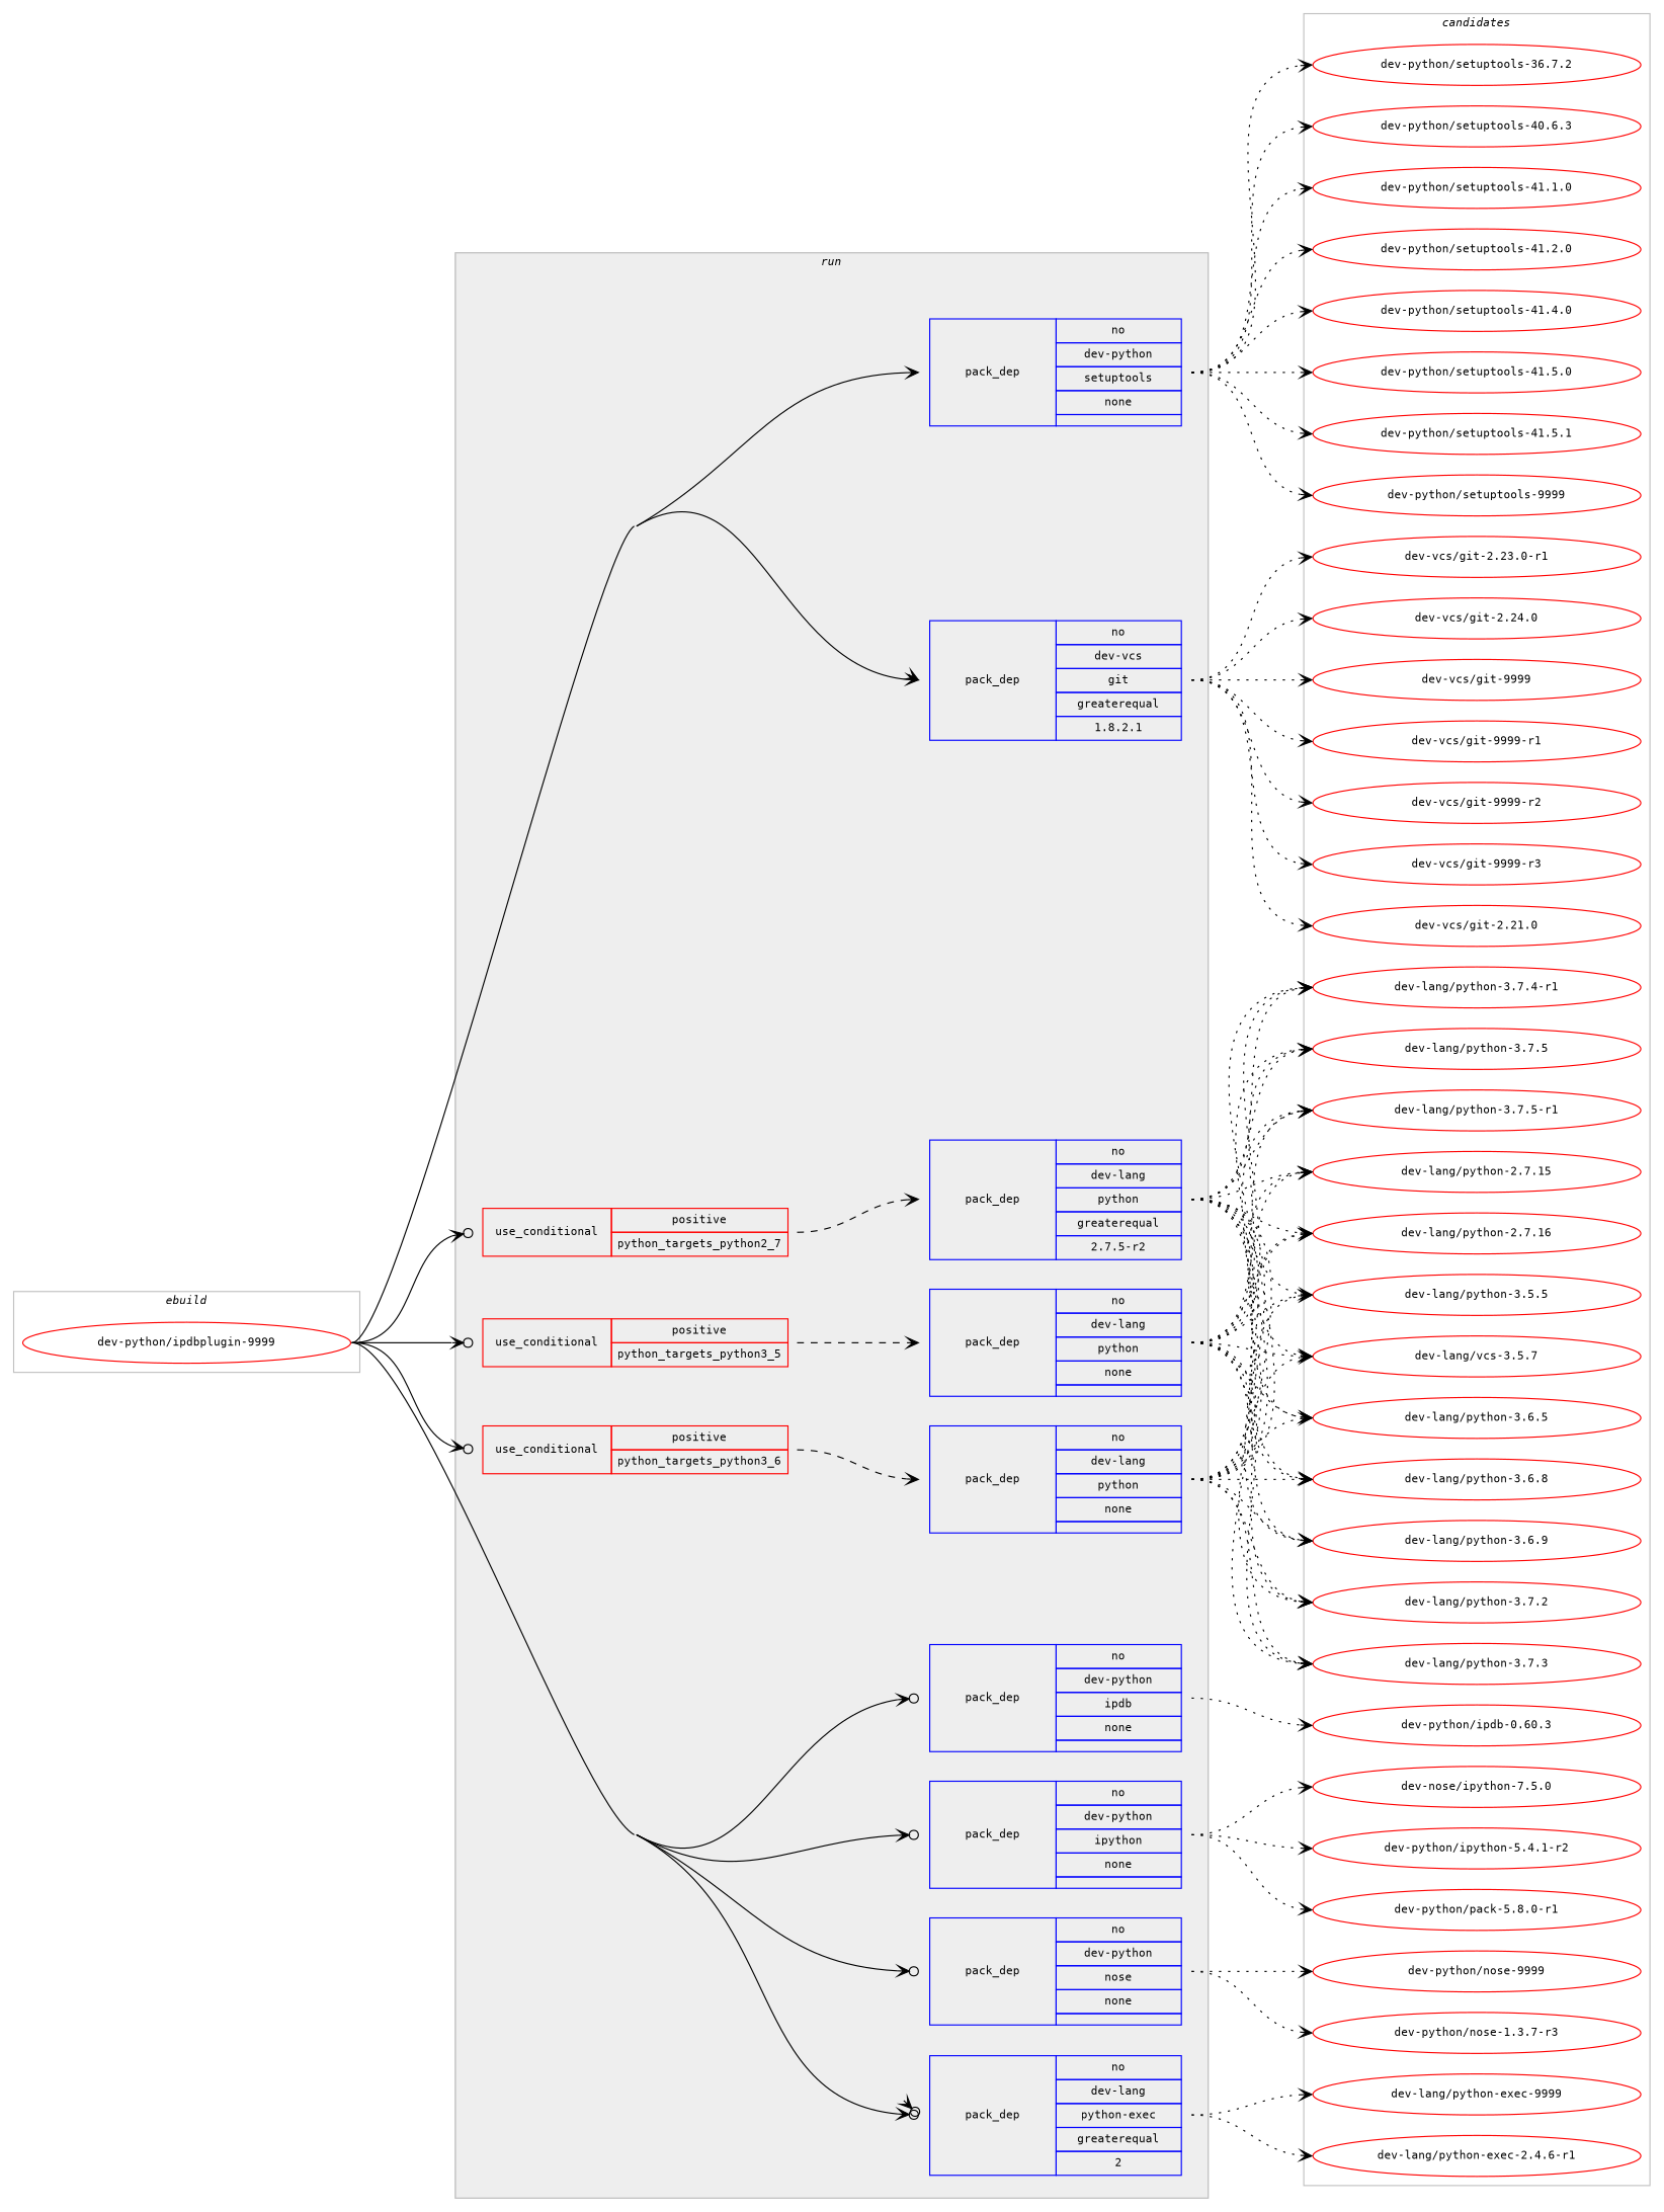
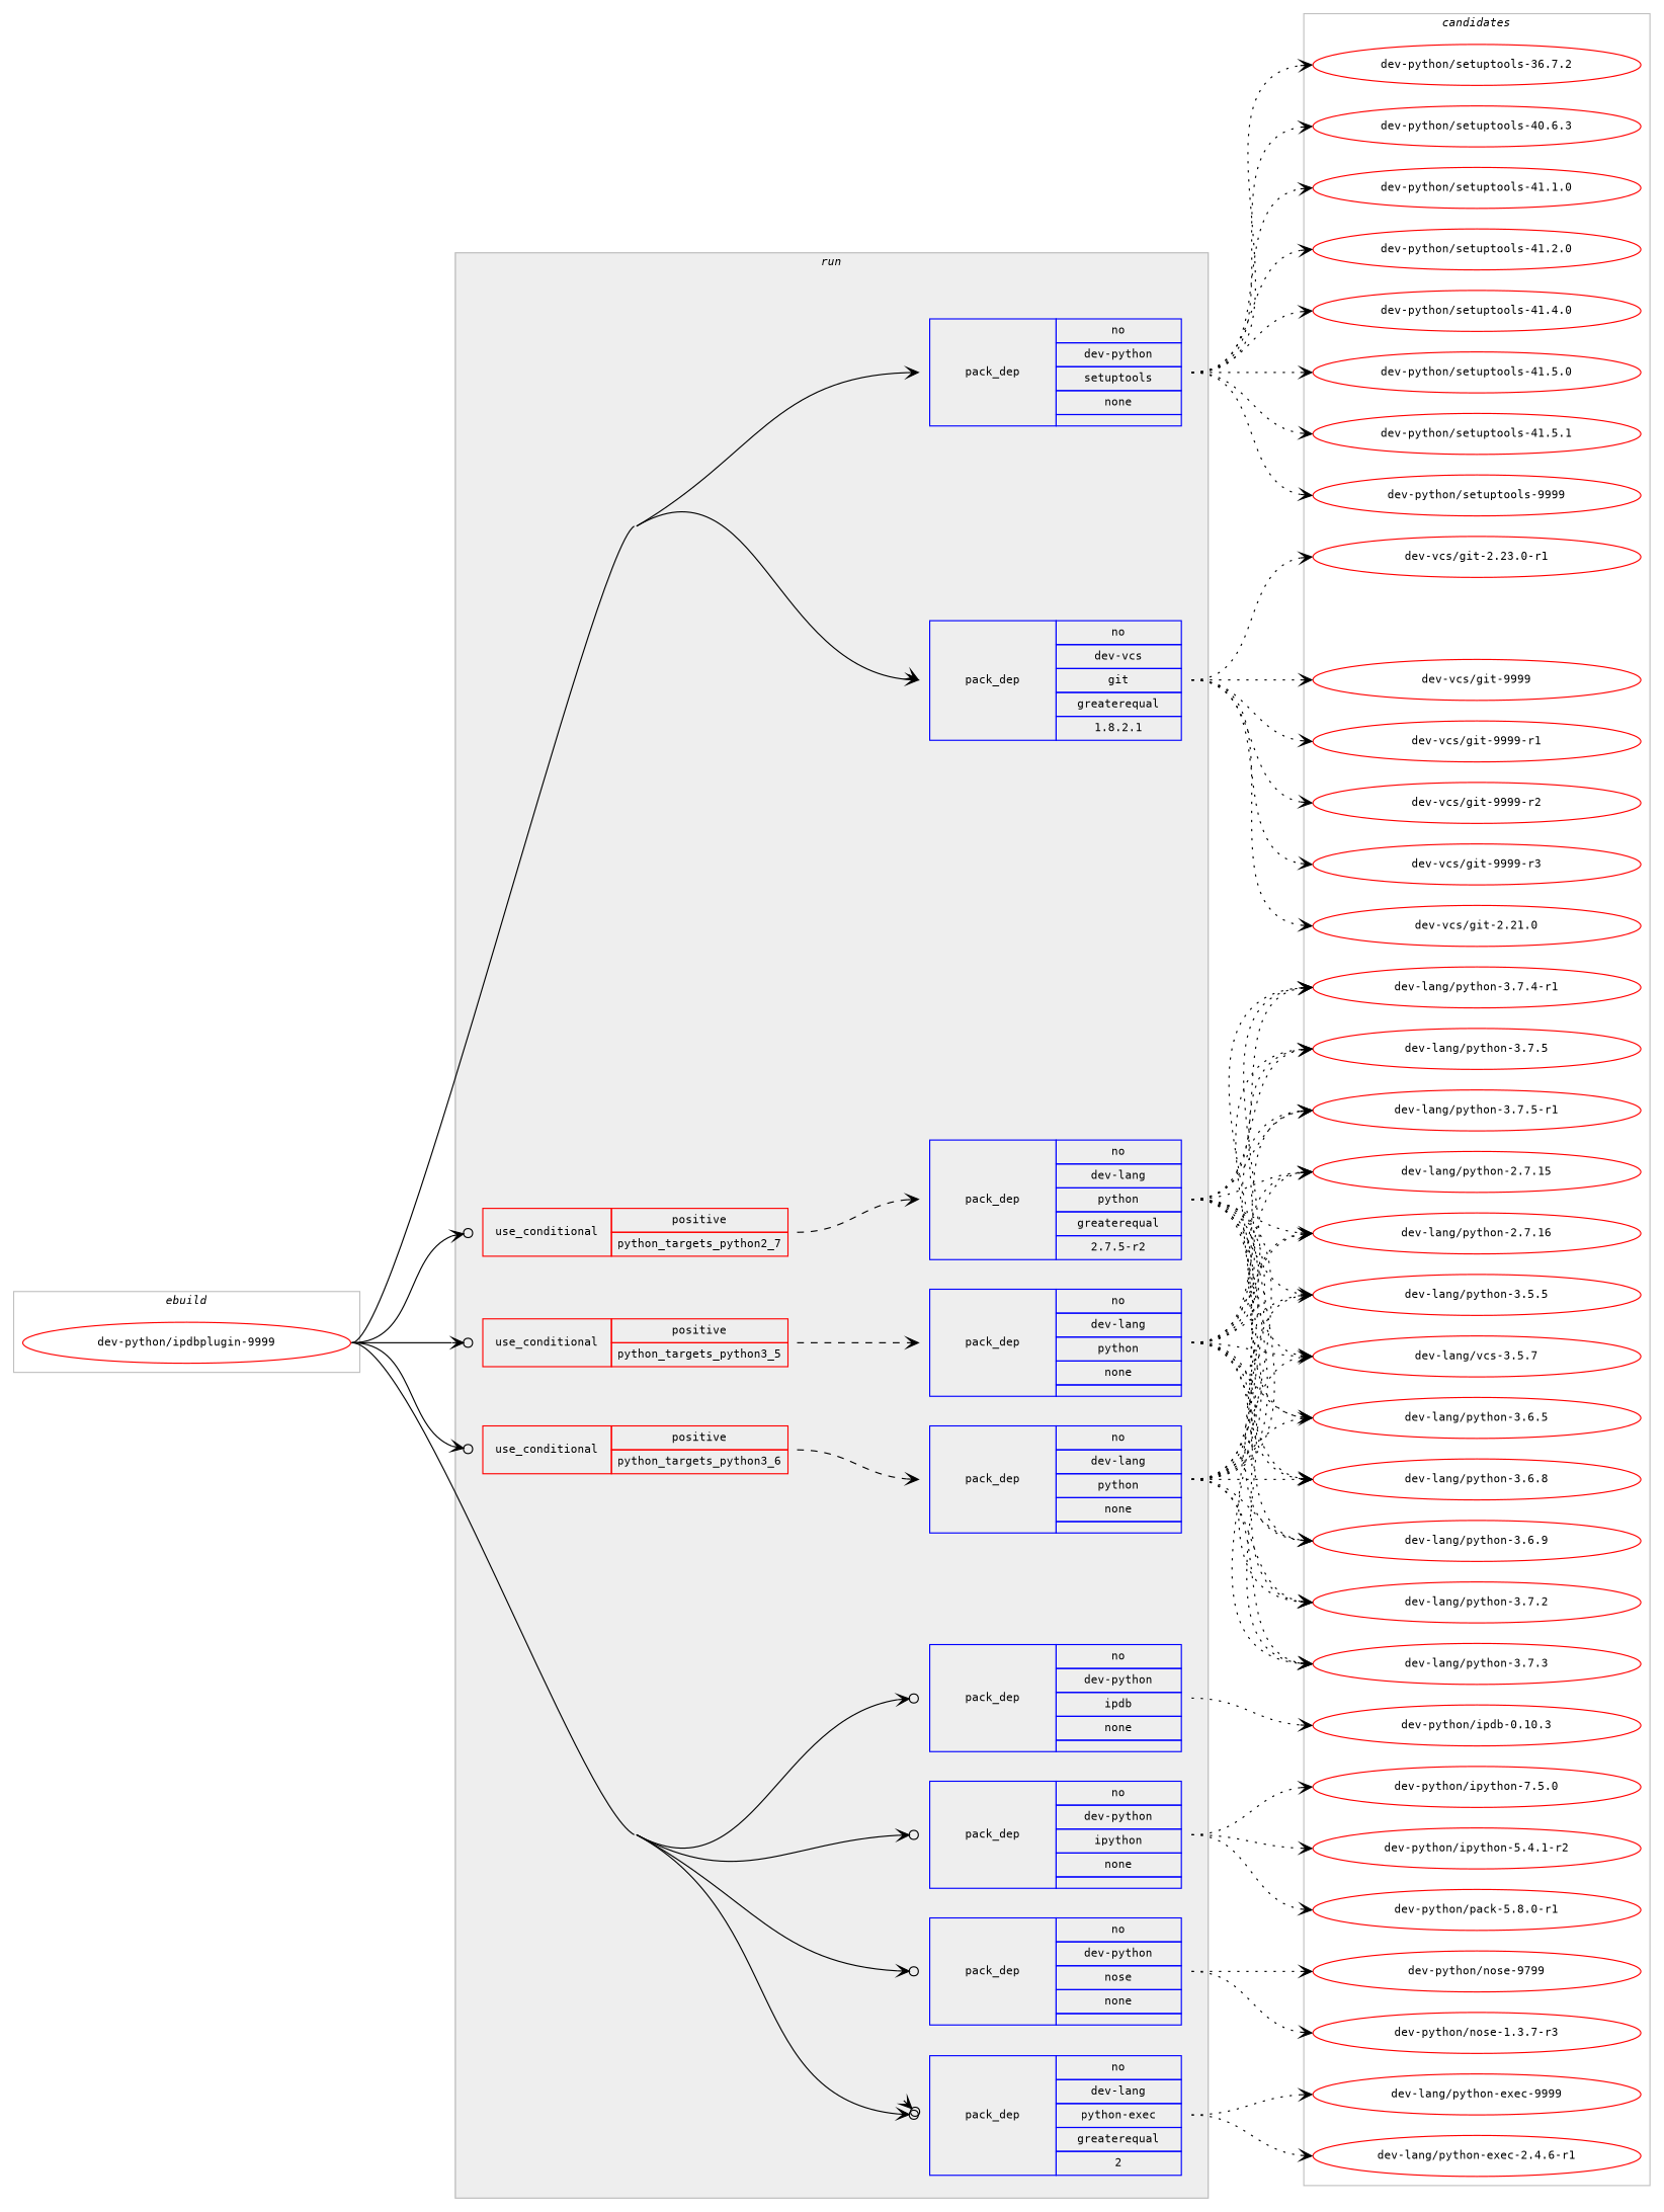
  digraph {
    compound=true
    concentrate=true
    fontname="DejaVu Sans Mono"
    fontsize=10
    newrank=true
    rankdir=LR
    ranksep=1.5
    node [color=red fontname="DejaVu Sans Mono" fontsize=10]
    edge [arrowhead=vee fontname="DejaVu Sans Mono" headport=w style=dotted tailport=e weight=100]
    n1 [label="dev-python/ipdbplugin-9999" width=4]
    n2 [color=blue label=<<TABLE BORDER="0" CELLBORDER="1" CELLSPACING="0" CELLPADDING="4" WIDTH="220"><TR><TD ROWSPAN="6" CELLPADDING="30">pack_dep</TD></TR><TR><TD WIDTH="110">no</TD></TR><TR><TD>dev-python</TD></TR><TR><TD>setuptools</TD></TR><TR><TD>none</TD></TR><TR><TD></TD></TR></TABLE>> shape=none]
    n3 [color=blue label=<<TABLE BORDER="0" CELLBORDER="1" CELLSPACING="0" CELLPADDING="4" WIDTH="220"><TR><TD ROWSPAN="6" CELLPADDING="30">pack_dep</TD></TR><TR><TD WIDTH="110">no</TD></TR><TR><TD>dev-vcs</TD></TR><TR><TD>git</TD></TR><TR><TD>greaterequal</TD></TR><TR><TD>1.8.2.1</TD></TR></TABLE>> shape=none]
    n4 [color=blue label=<<TABLE BORDER="0" CELLBORDER="1" CELLSPACING="0" CELLPADDING="4" WIDTH="220"><TR><TD ROWSPAN="6" CELLPADDING="30">pack_dep</TD></TR><TR><TD WIDTH="110">no</TD></TR><TR><TD>dev-lang</TD></TR><TR><TD>python</TD></TR><TR><TD>greaterequal</TD></TR><TR><TD>2.7.5-r2</TD></TR></TABLE>> shape=none]
    n5 [label=<<TABLE BORDER="0" CELLBORDER="1" CELLSPACING="0" CELLPADDING="4"><TR><TD ROWSPAN="3" CELLPADDING="10">use_conditional</TD></TR><TR><TD>positive</TD></TR><TR><TD>python_targets_python2_7</TD></TR></TABLE>> shape=none]
    n6 [color=blue label=<<TABLE BORDER="0" CELLBORDER="1" CELLSPACING="0" CELLPADDING="4" WIDTH="220"><TR><TD ROWSPAN="6" CELLPADDING="30">pack_dep</TD></TR><TR><TD WIDTH="110">no</TD></TR><TR><TD>dev-lang</TD></TR><TR><TD>python</TD></TR><TR><TD>none</TD></TR><TR><TD></TD></TR></TABLE>> shape=none]
    n7 [label=<<TABLE BORDER="0" CELLBORDER="1" CELLSPACING="0" CELLPADDING="4"><TR><TD ROWSPAN="3" CELLPADDING="10">use_conditional</TD></TR><TR><TD>positive</TD></TR><TR><TD>python_targets_python3_5</TD></TR></TABLE>> shape=none]
    n8 [color=blue label=<<TABLE BORDER="0" CELLBORDER="1" CELLSPACING="0" CELLPADDING="4" WIDTH="220"><TR><TD ROWSPAN="6" CELLPADDING="30">pack_dep</TD></TR><TR><TD WIDTH="110">no</TD></TR><TR><TD>dev-python</TD></TR><TR><TD>nose</TD></TR><TR><TD>none</TD></TR><TR><TD></TD></TR></TABLE>> shape=none]
    n9 [color=blue label=<<TABLE BORDER="0" CELLBORDER="1" CELLSPACING="0" CELLPADDING="4" WIDTH="220"><TR><TD ROWSPAN="6" CELLPADDING="30">pack_dep</TD></TR><TR><TD WIDTH="110">no</TD></TR><TR><TD>dev-lang</TD></TR><TR><TD>python</TD></TR><TR><TD>none</TD></TR><TR><TD></TD></TR></TABLE>> shape=none]
    n10 [label=<<TABLE BORDER="0" CELLBORDER="1" CELLSPACING="0" CELLPADDING="4"><TR><TD ROWSPAN="3" CELLPADDING="10">use_conditional</TD></TR><TR><TD>positive</TD></TR><TR><TD>python_targets_python3_6</TD></TR></TABLE>> shape=none]
    n11 [color=blue label=<<TABLE BORDER="0" CELLBORDER="1" CELLSPACING="0" CELLPADDING="4" WIDTH="220"><TR><TD ROWSPAN="6" CELLPADDING="30">pack_dep</TD></TR><TR><TD WIDTH="110">no</TD></TR><TR><TD>dev-lang</TD></TR><TR><TD>python-exec</TD></TR><TR><TD>greaterequal</TD></TR><TR><TD>2</TD></TR></TABLE>> shape=none]
    n12 [color=blue label=<<TABLE BORDER="0" CELLBORDER="1" CELLSPACING="0" CELLPADDING="4" WIDTH="220"><TR><TD ROWSPAN="6" CELLPADDING="30">pack_dep</TD></TR><TR><TD WIDTH="110">no</TD></TR><TR><TD>dev-python</TD></TR><TR><TD>ipdb</TD></TR><TR><TD>none</TD></TR><TR><TD></TD></TR></TABLE>> shape=none]
    n13 [color=blue label=<<TABLE BORDER="0" CELLBORDER="1" CELLSPACING="0" CELLPADDING="4" WIDTH="220"><TR><TD ROWSPAN="6" CELLPADDING="30">pack_dep</TD></TR><TR><TD WIDTH="110">no</TD></TR><TR><TD>dev-python</TD></TR><TR><TD>ipython</TD></TR><TR><TD>none</TD></TR><TR><TD></TD></TR></TABLE>> shape=none]
    n14 [label="dev-python/setuptools-36.7.2" width=4]
    n15 [label="dev-python/setuptools-40.6.3" width=4]
    n16 [label="dev-python/setuptools-41.1.0" width=4]
    n17 [label="dev-python/setuptools-41.2.0" width=4]
    n18 [label="dev-python/setuptools-41.4.0" width=4]
    n19 [label="dev-python/setuptools-41.5.0" width=4]
    n20 [label="dev-python/setuptools-41.5.1" width=4]
    n21 [label="dev-python/setuptools-9999" width=4]
    n22 [label="dev-vcs/git-2.21.0" width=4]
    n23 [label="dev-vcs/git-2.23.0-r1" width=4]
-   n24 [label="dev-vcs/git-2.24.0" width=4]
    n25 [label="dev-vcs/git-9999" width=4]
    n26 [label="dev-vcs/git-9999-r1" width=4]
    n27 [label="dev-vcs/git-9999-r2" width=4]
    n28 [label="dev-vcs/git-9999-r3" width=4]
    n29 [label="dev-lang/python-2.7.15" width=4]
    n30 [label="dev-lang/python-2.7.16" width=4]
    n31 [label="dev-lang/python-3.5.5" width=4]
    n32 [label="dev-lang/vcs-3.5.7" width=4]
    n33 [label="dev-lang/python-3.6.5" width=4]
    n34 [label="dev-lang/python-3.6.8" width=4]
    n35 [label="dev-lang/python-3.6.9" width=4]
    n36 [label="dev-lang/python-3.7.2" width=4]
    n37 [label="dev-lang/python-3.7.3" width=4]
    n38 [label="dev-lang/python-3.7.4-r1" width=4]
    n39 [label="dev-lang/python-3.7.5" width=4]
    n40 [label="dev-lang/python-3.7.5-r1" width=4]
    n41 [label="dev-lang/python-exec-2.4.6-r1" width=4]
    n42 [label="dev-lang/python-exec-9999" width=4]
-   n43 [label="dev-python/ipdb-0.60.3" width=4]
+   n43 [label="dev-python/ipdb-0.10.3" width=4]
    n44 [label="dev-python/ipython-5.4.1-r2" width=4]
    n45 [label="dev-python/pack-5.8.0-r1" width=4]
-   n46 [label="dev-nose/ipython-7.5.0" width=4]
+   n46 [label="dev-python/ipython-7.5.0" width=4]
    n47 [label="dev-python/nose-1.3.7-r3" width=4]
-   n48 [label="dev-python/nose-9999" width=4]
+   n48 [label="dev-python/nose-9799" width=4]
    subgraph cluster_1 {
      color=gray
      label=<<i>ebuild</i>>
      rank=same
      n1
    }
    subgraph cluster_2 {
      color=gray
      label=<<i>dependencies</i>>
      subgraph cluster_3 {
        color=gray
        fillcolor="#eeeeee"
        label=<<i>compile</i>>
        style=filled
        subgraph sub_4 {
          color=gray
          fillcolor="#eeeeee"
          label=<<i>compile</i>>
          style=filled
          n2
        }
        subgraph sub_5 {
          color=gray
          fillcolor="#eeeeee"
          label=<<i>compile</i>>
          style=filled
          n3
        }
      }
      subgraph cluster_6 {
        color=gray
        fillcolor="#eeeeee"
        label=<<i>compile and run</i>>
        style=filled
        subgraph sub_7 {
          color=gray
          fillcolor="#eeeeee"
          label=<<i>compile and run</i>>
          style=filled
          n5
          subgraph sub_8 {
            color=gray
            fillcolor="#eeeeee"
            label=<<i>compile and run</i>>
            style=filled
            n4
          }
        }
        subgraph sub_9 {
          color=gray
          fillcolor="#eeeeee"
          label=<<i>compile and run</i>>
          style=filled
          n7
          subgraph sub_10 {
            color=gray
            fillcolor="#eeeeee"
            label=<<i>compile and run</i>>
            style=filled
            n6
          }
        }
        subgraph sub_11 {
          color=gray
          fillcolor="#eeeeee"
          label=<<i>compile and run</i>>
          style=filled
          n8
        }
        subgraph sub_12 {
          color=gray
          fillcolor="#eeeeee"
          label=<<i>compile and run</i>>
          style=filled
          n10
          subgraph sub_13 {
            color=gray
            fillcolor="#eeeeee"
            label=<<i>compile and run</i>>
            style=filled
            n9
          }
        }
        subgraph sub_14 {
          color=gray
          fillcolor="#eeeeee"
          label=<<i>compile and run</i>>
          style=filled
          n11
        }
        subgraph sub_15 {
          color=gray
          fillcolor="#eeeeee"
          label=<<i>compile and run</i>>
          style=filled
          n12
        }
        subgraph sub_16 {
          color=gray
          fillcolor="#eeeeee"
          label=<<i>compile and run</i>>
          style=filled
          n13
        }
      }
      subgraph cluster_17 {
        color=gray
        fillcolor="#eeeeee"
        label=<<i>run</i>>
        style=filled
      }
    }
    subgraph cluster_18 {
      color=gray
      label=<<i>candidates</i>>
      rank=same
      subgraph sub_19 {
        color=black
        label=<<i>candidates</i>>
        nodesep=1
        rank=same
        n14
        n15
        n16
        n17
        n18
        n19
        n20
        n21
      }
      subgraph sub_20 {
        color=black
        label=<<i>candidates</i>>
        nodesep=1
        rank=same
        n22
        n23
-       n24
        n25
        n26
        n27
        n28
      }
      subgraph sub_21 {
        color=black
        label=<<i>candidates</i>>
        nodesep=1
        rank=same
        n29
        n30
        n31
        n32
        n33
        n34
        n35
        n36
        n37
        n38
        n39
        n40
      }
      subgraph sub_22 {
        color=black
        label=<<i>candidates</i>>
        nodesep=1
        rank=same
        n29
        n30
        n31
        n32
        n33
        n34
        n35
        n36
        n37
        n38
        n39
        n40
      }
      subgraph sub_23 {
        color=black
        label=<<i>candidates</i>>
        nodesep=1
        rank=same
        n29
        n30
        n31
        n32
        n33
        n34
        n35
        n36
        n37
        n38
        n39
        n40
      }
      subgraph sub_24 {
        color=black
        label=<<i>candidates</i>>
        nodesep=1
        rank=same
        n41
        n42
      }
      subgraph sub_25 {
        color=black
        label=<<i>candidates</i>>
        nodesep=1
        rank=same
        n43
      }
      subgraph sub_26 {
        color=black
        label=<<i>candidates</i>>
        nodesep=1
        rank=same
        n44
        n45
        n46
      }
      subgraph sub_27 {
        color=black
        label=<<i>candidates</i>>
        nodesep=1
        rank=same
        n47
        n48
      }
    }
    n1 -> n2 [style=solid weight=20]
    n1 -> n3 [style=solid weight=20]
    n1 -> n5 [arrowhead=odotvee style=solid weight=20]
    n1 -> n7 [arrowhead=odotvee style=solid weight=20]
    n1 -> n8 [arrowhead=odotvee style=solid weight=20]
    n1 -> n10 [arrowhead=odotvee style=solid weight=20]
    n1 -> n11 [arrowhead=odotvee style=solid weight=20]
    n1 -> n12 [arrowhead=odotvee style=solid weight=20]
    n1 -> n13 [arrowhead=odotvee style=solid weight=20]
    n2 -> n14
    n2 -> n15
    n2 -> n16
    n2 -> n17
    n2 -> n18
    n2 -> n19
    n2 -> n20
    n2 -> n21
    n3 -> n22
    n3 -> n23
-   n3 -> n24
    n3 -> n25
    n3 -> n26
    n3 -> n27
    n3 -> n28
    n4 -> n29
    n4 -> n30
    n4 -> n31
    n4 -> n32
    n4 -> n33
    n4 -> n34
    n4 -> n35
    n4 -> n36
    n4 -> n37
    n4 -> n38
    n4 -> n39
    n4 -> n40
    n5 -> n4 [style=dashed weight=20]
    n6 -> n29
    n6 -> n30
    n6 -> n31
    n6 -> n32
    n6 -> n33
    n6 -> n34
    n6 -> n35
    n6 -> n36
    n6 -> n37
    n6 -> n38
    n6 -> n39
    n6 -> n40
    n7 -> n6 [style=dashed weight=20]
    n8 -> n47
    n8 -> n48
    n9 -> n29
    n9 -> n30
    n9 -> n31
    n9 -> n32
    n9 -> n33
    n9 -> n34
    n9 -> n35
    n9 -> n36
    n9 -> n37
    n9 -> n38
    n9 -> n39
    n9 -> n40
    n10 -> n9 [style=dashed weight=20]
    n11 -> n41
    n11 -> n42
    n12 -> n43
    n13 -> n44
    n13 -> n45
    n13 -> n46
  }
